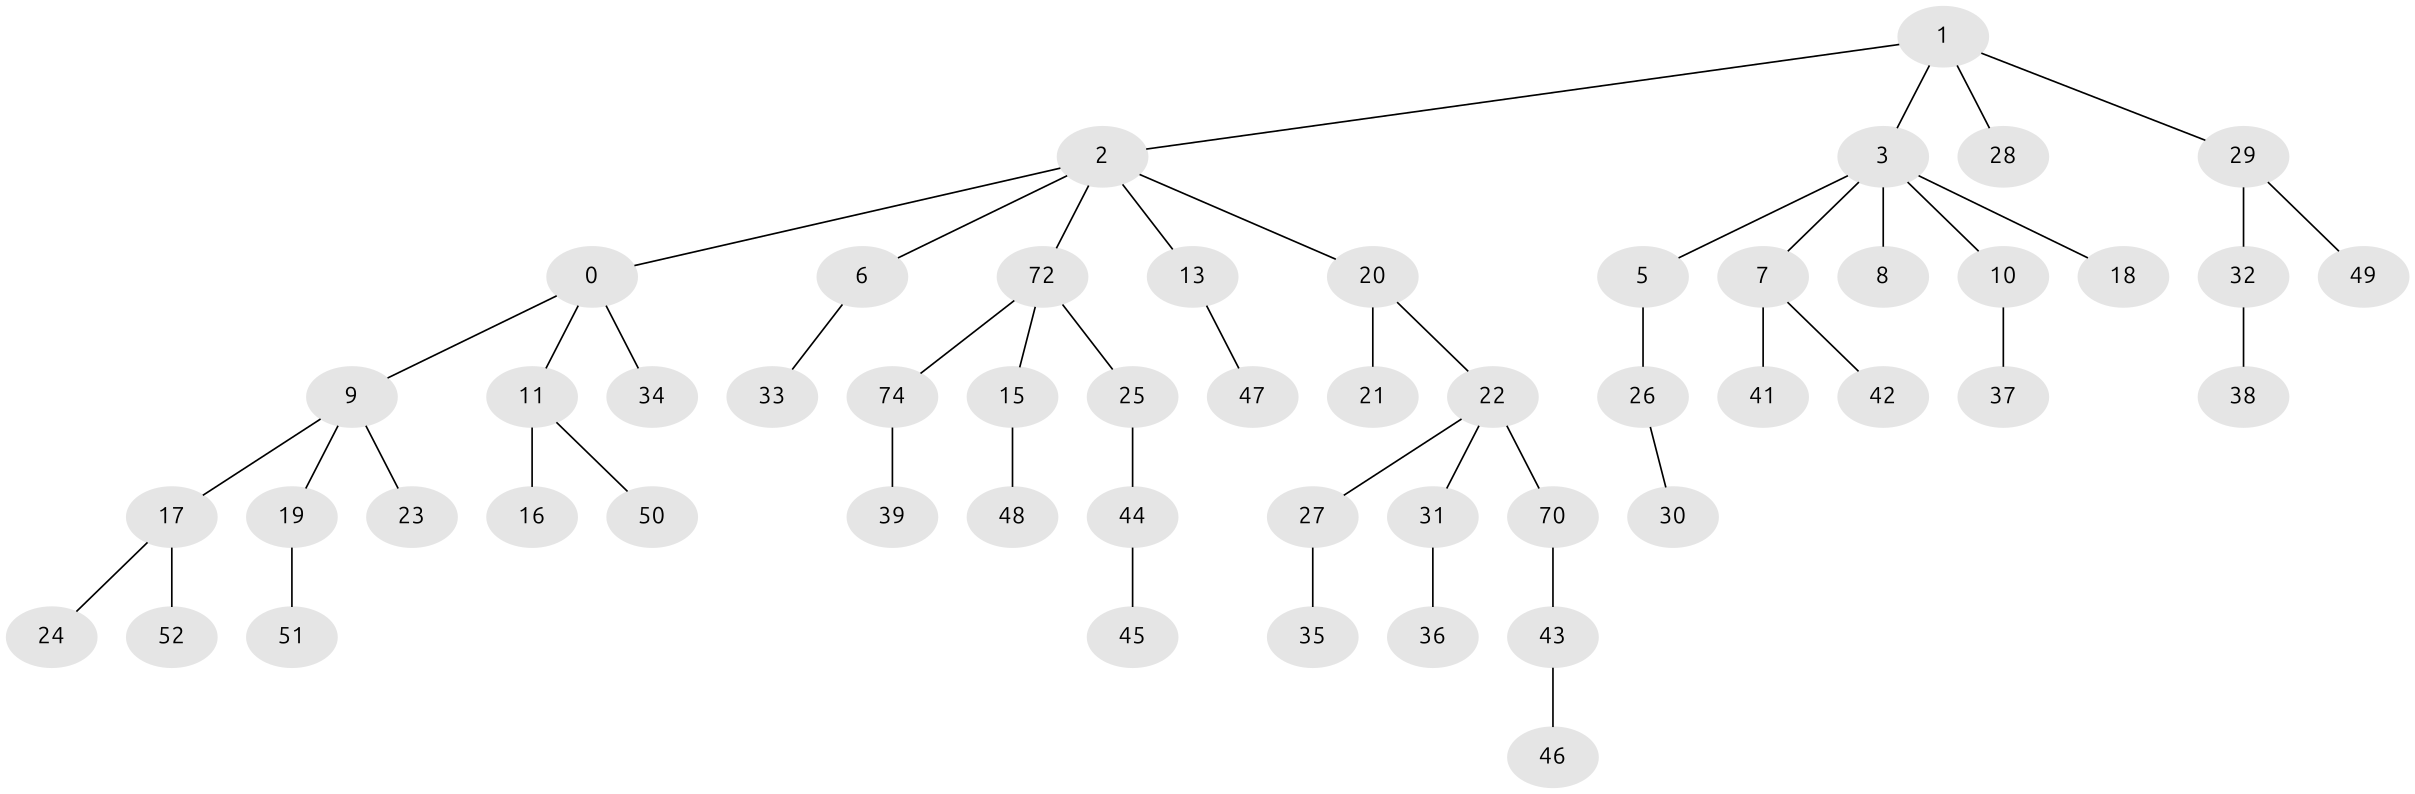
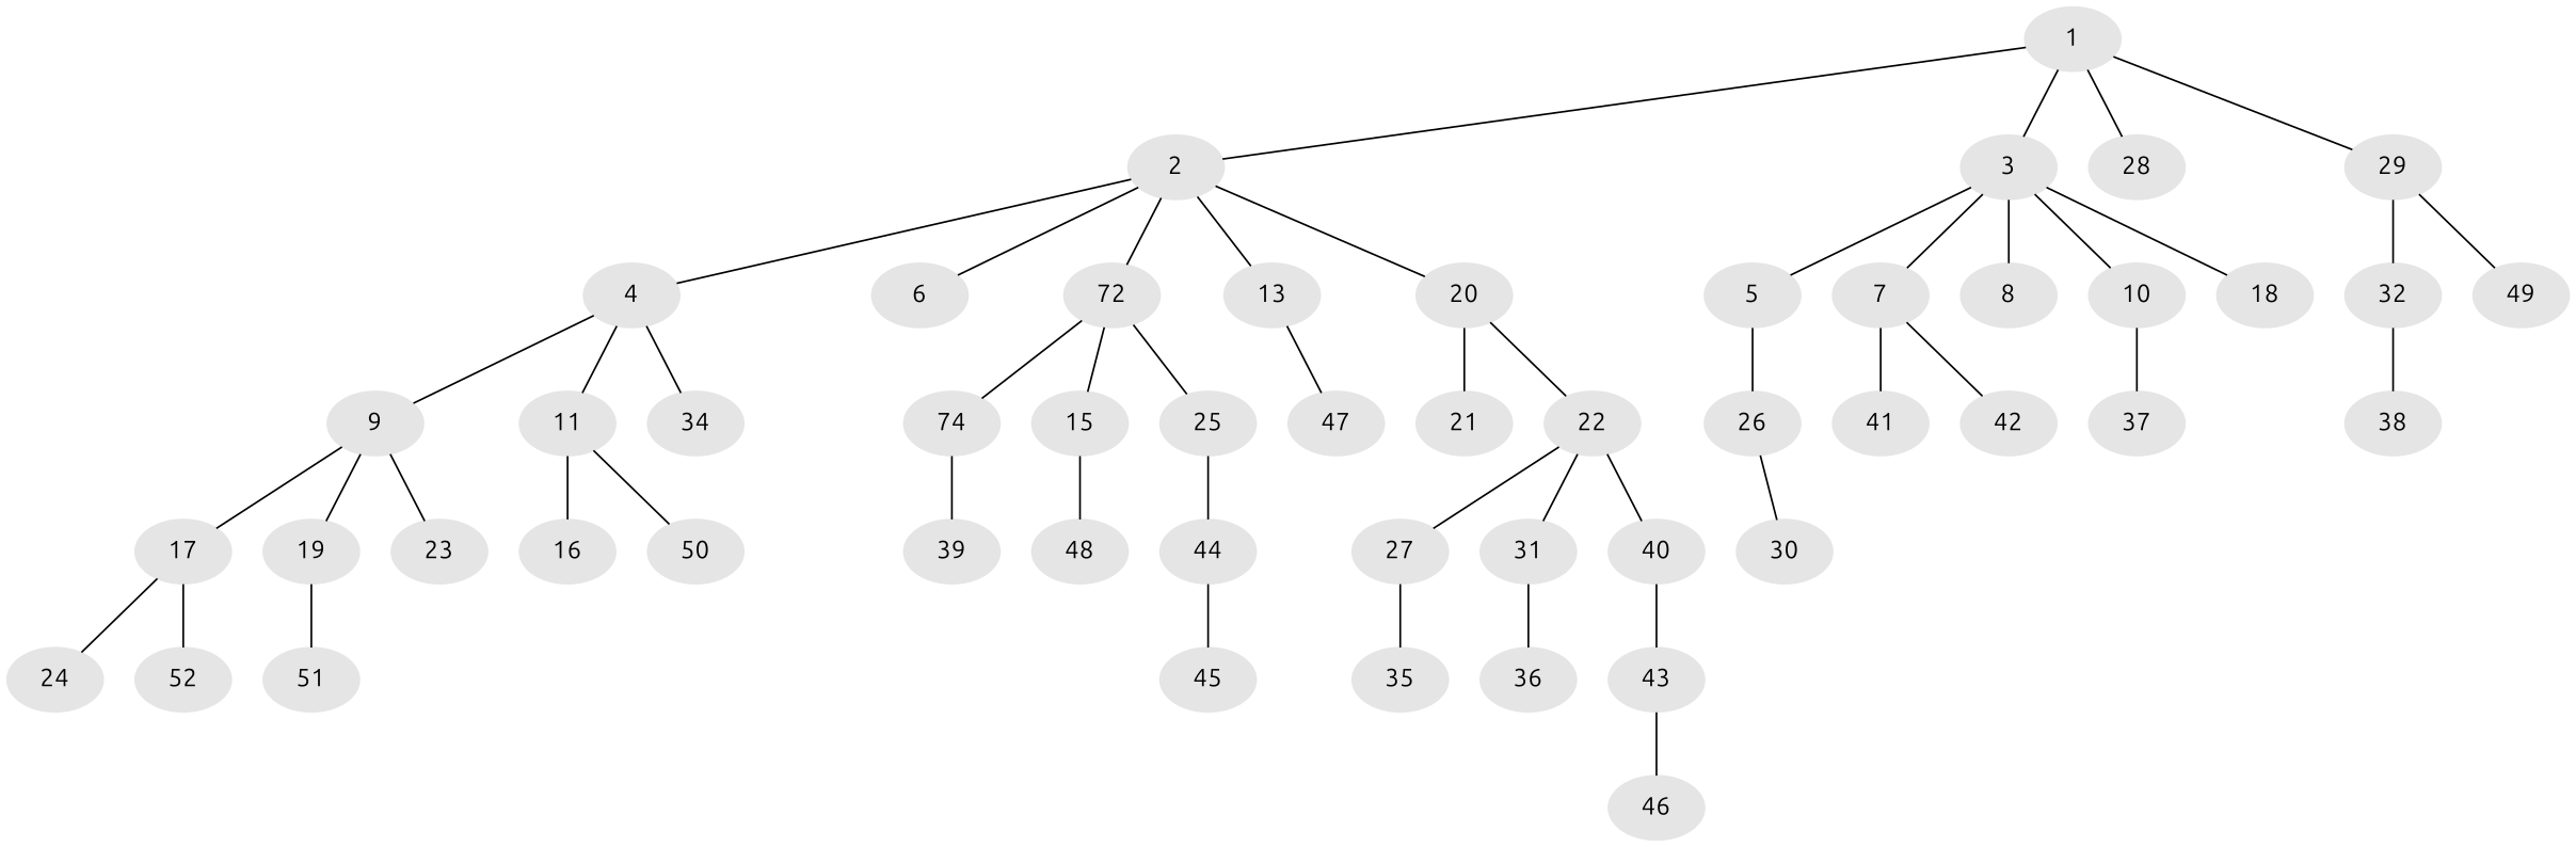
  graph {
    fontname=Ubuntu
    node [color=gray90 fontname=Ubuntu style=filled]
    edge [fontname=Ubuntu]
    1
    2
    3
    28
    29
-   4 [label=0]
+   4
    6
    n8 [label=72]
    13
    20
    5
    7
    8
    10
    18
    32
    49
    9
    11
    34
-   33
    n22 [label=74]
    15
    25
    47
    21
    22
    26
    41
    42
    37
    17
    19
    23
    16
    50
    30
    24
    52
    51
    39
    48
    44
    27
    31
-   40 [label=70]
+   40
    35
    36
    43
    45
    38
    46
    1 -- 2
    1 -- 3
    1 -- 28
    1 -- 29
    2 -- 4
    2 -- 6
    2 -- n8
    2 -- 13
    2 -- 20
    3 -- 5
    3 -- 7
    3 -- 8
    3 -- 10
    3 -- 18
    29 -- 32
    29 -- 49
    4 -- 9
    4 -- 11
    4 -- 34
-   6 -- 33
    n8 -- n22
    n8 -- 15
    n8 -- 25
    13 -- 47
    20 -- 21
    20 -- 22
    5 -- 26
    7 -- 41
    7 -- 42
    10 -- 37
    32 -- 38
    9 -- 17
    9 -- 19
    9 -- 23
    11 -- 16
    11 -- 50
    n22 -- 39
    15 -- 48
    25 -- 44
    22 -- 27
    22 -- 31
    22 -- 40
    26 -- 30
    17 -- 24
    17 -- 52
    19 -- 51
    44 -- 45
    27 -- 35
    31 -- 36
    40 -- 43
    43 -- 46
  }
